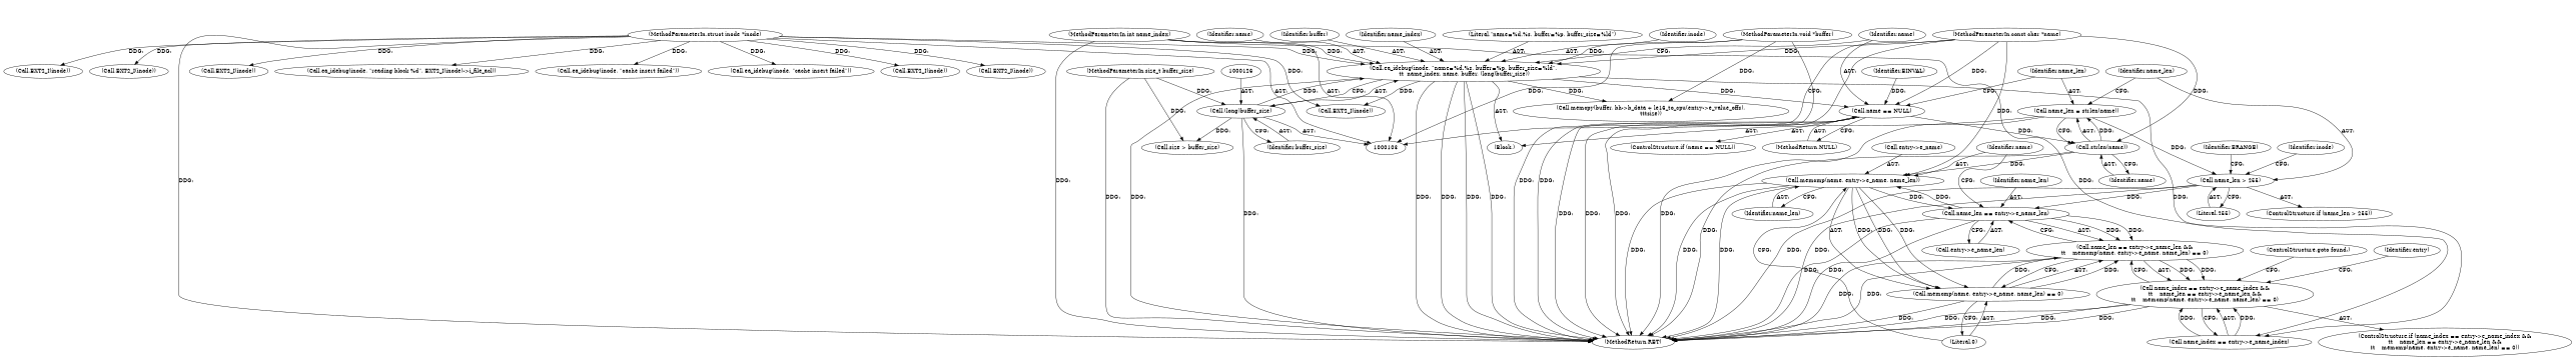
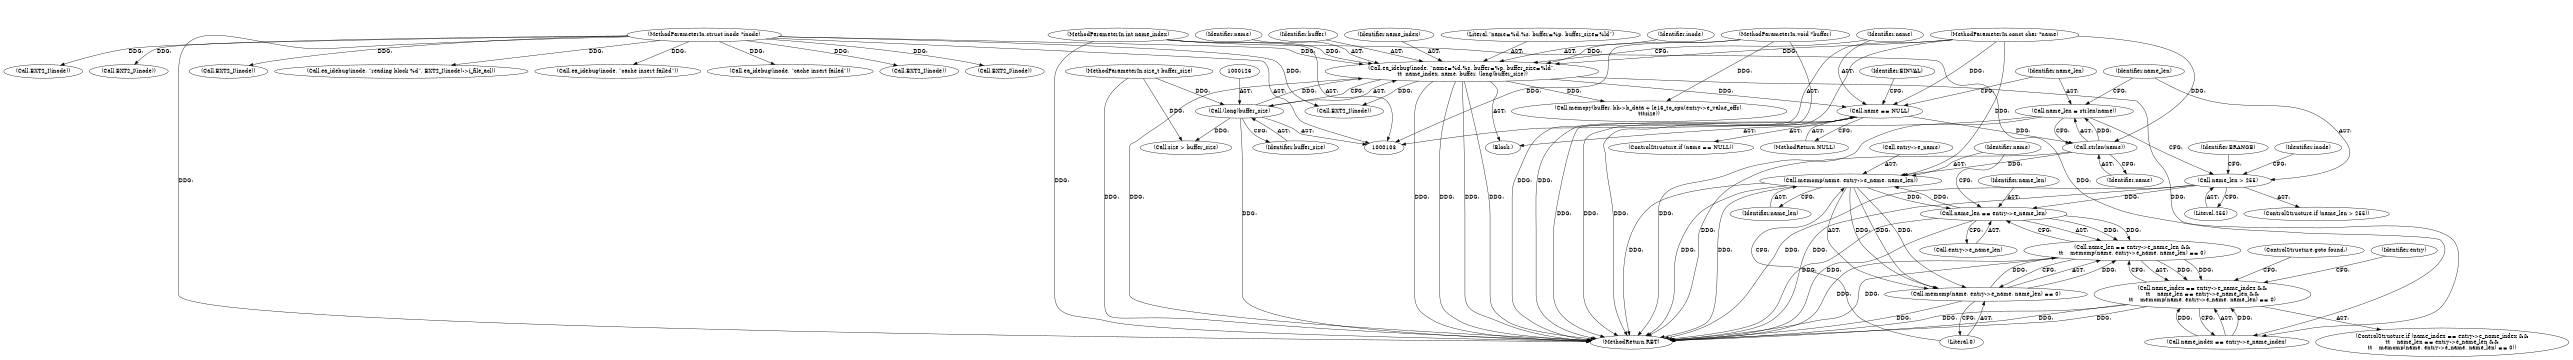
  digraph {
    n1 [label="(Call,name_len = strlen(name))"]
    n2 [label="(Call,strlen(name))"]
    n3 [label="(Call,name_len > 255)"]
    n4 [label="(MethodReturn,RET)"]
    n5 [label="(Block,)"]
    n6 [label="(Call,memcmp(name, entry->e_name, name_len))"]
    n7 [label="(Identifier,name)"]
    n8 [label="(Call,name_len == entry->e_name_len)"]
    n9 [label="(Literal,255)"]
    n10 [label="(ControlStructure,if (name_len > 255))"]
    n11 [label="(Call,memcmp(name, entry->e_name, name_len) == 0)"]
    n12 [label="(Identifier,name_len)"]
    n13 [label="(Call,name == NULL)"]
    n14 [label="(ControlStructure,if (name == NULL))"]
    n15 [label="(MethodReturn,NULL)"]
    n16 [label="(Call,ea_idebug(inode, \"name=%d.%s, buffer=%p, buffer_size=%ld\",\n \t\t  name_index, name, buffer, (long)buffer_size))"]
    n17 [label="(Call,(long)buffer_size)"]
    n18 [label="(Call,name_index == entry->e_name_index)"]
    n19 [label="(Call,memcpy(buffer, bh->b_data + le16_to_cpu(entry->e_value_offs),\n\t\t\tsize))"]
    n20 [label="(Call,EXT2_I(inode))"]
    1000103
    n22 [label="(Identifier,buffer_size)"]
    n23 [label="(Call,size > buffer_size)"]
    n24 [label="(Call,name_index == entry->e_name_index &&\n\t\t    name_len == entry->e_name_len &&\n\t\t    memcmp(name, entry->e_name, name_len) == 0)"]
    n25 [label="(MethodParameterIn,struct inode *inode)"]
    n26 [label="(Call,ea_idebug(inode, \"reading block %d\", EXT2_I(inode)->i_file_acl))"]
    n27 [label="(Call,ea_idebug(inode, \"cache insert failed\"))"]
    n28 [label="(Call,ea_idebug(inode, \"cache insert failed\"))"]
    n29 [label="(Call,EXT2_I(inode))"]
    n30 [label="(Call,EXT2_I(inode))"]
    n31 [label="(Call,EXT2_I(inode))"]
    n32 [label="(Call,EXT2_I(inode))"]
    n33 [label="(Call,EXT2_I(inode))"]
    n34 [label="(MethodParameterIn,int name_index)"]
    n35 [label="(MethodParameterIn,const char *name)"]
    n36 [label="(MethodParameterIn,void *buffer)"]
    n37 [label="(MethodParameterIn,size_t buffer_size)"]
    n38 [label="(Call,name_len == entry->e_name_len &&\n\t\t    memcmp(name, entry->e_name, name_len) == 0)"]
    n39 [label="(Call,entry->e_name_len)"]
    n40 [label="(ControlStructure,if (name_index == entry->e_name_index &&\n\t\t    name_len == entry->e_name_len &&\n\t\t    memcmp(name, entry->e_name, name_len) == 0))"]
    n41 [label="(Literal,0)"]
    n42 [label="(Identifier,inode)"]
    n43 [label="(ControlStructure,goto found;)"]
    n44 [label="(Identifier,name_index)"]
    n45 [label="(Identifier,name)"]
    n46 [label="(Identifier,name_len)"]
    n47 [label="(Call,entry->e_name)"]
    n48 [label="(Identifier,entry)"]
    n49 [label="(Identifier,EINVAL)"]
    n50 [label="(Identifier,name)"]
    n51 [label="(Literal,\"name=%d.%s, buffer=%p, buffer_size=%ld\")"]
    n52 [label="(Identifier,name_len)"]
    n53 [label="(Identifier,ERANGE)"]
    n54 [label="(Identifier,inode)"]
    n55 [label="(Identifier,name_len)"]
    n56 [label="(Identifier,name)"]
    n57 [label="(Identifier,buffer)"]
    1000126
    n1 -> n2 [label="CFG: "]
-   n1 -> n3 [label="DDG: "]
+   n1 -> n3 [label="CFG: "]
    n1 -> n4 [label="DDG: "]
    n1 -> n5 [label="AST: "]
    n2 -> n1 [label="AST: "]
    n2 -> n1 [label="DDG: "]
    n2 -> n4 [label="DDG: "]
    n2 -> n6 [label="DDG: "]
    n2 -> n7 [label="CFG: "]
    n3 -> n4 [label="DDG: "]
    n3 -> n4 [label="DDG: "]
    n3 -> n8 [label="DDG: "]
    n3 -> n9 [label="CFG: "]
    n3 -> n10 [label="AST: "]
    n6 -> n4 [label="DDG: "]
    n6 -> n4 [label="DDG: "]
    n6 -> n4 [label="DDG: "]
    n6 -> n8 [label="DDG: "]
    n6 -> n11 [label="AST: "]
    n6 -> n11 [label="DDG: "]
    n6 -> n11 [label="DDG: "]
    n6 -> n11 [label="DDG: "]
    n6 -> n12 [label="CFG: "]
    n7 -> n2 [label="AST: "]
    n8 -> n4 [label="DDG: "]
    n8 -> n4 [label="DDG: "]
    n8 -> n6 [label="DDG: "]
    n8 -> n38 [label="AST: "]
    n8 -> n38 [label="DDG: "]
    n8 -> n38 [label="DDG: "]
    n8 -> n39 [label="CFG: "]
    n9 -> n3 [label="AST: "]
    n11 -> n4 [label="DDG: "]
    n11 -> n38 [label="AST: "]
    n11 -> n38 [label="DDG: "]
    n11 -> n38 [label="DDG: "]
    n11 -> n41 [label="CFG: "]
    n12 -> n6 [label="AST: "]
    n13 -> n2 [label="DDG: "]
    n13 -> n4 [label="DDG: "]
    n13 -> n4 [label="DDG: "]
    n13 -> n4 [label="DDG: "]
    n13 -> n14 [label="AST: "]
    n13 -> n15 [label="CFG: "]
    n15 -> n13 [label="AST: "]
    n16 -> n4 [label="DDG: "]
    n16 -> n4 [label="DDG: "]
    n16 -> n4 [label="DDG: "]
    n16 -> n4 [label="DDG: "]
    n16 -> n4 [label="DDG: "]
    n16 -> n5 [label="AST: "]
    n16 -> n13 [label="DDG: "]
    n16 -> n17 [label="CFG: "]
    n16 -> n18 [label="DDG: "]
    n16 -> n19 [label="DDG: "]
    n16 -> n20 [label="DDG: "]
    n17 -> n4 [label="DDG: "]
    n17 -> n16 [label="AST: "]
    n17 -> n16 [label="DDG: "]
    n17 -> 1000103 [label="AST: "]
    n17 -> n22 [label="CFG: "]
    n17 -> n23 [label="DDG: "]
    n18 -> n24 [label="AST: "]
    n18 -> n24 [label="DDG: "]
    n18 -> n24 [label="DDG: "]
    n22 -> n17 [label="AST: "]
    n24 -> n4 [label="DDG: "]
    n24 -> n4 [label="DDG: "]
    n24 -> n4 [label="DDG: "]
    n24 -> n18 [label="CFG: "]
    n24 -> n38 [label="CFG: "]
    n24 -> n40 [label="AST: "]
    n25 -> n4 [label="DDG: "]
    n25 -> n16 [label="DDG: "]
    n25 -> n20 [label="DDG: "]
    n25 -> 1000103 [label="AST: "]
    n25 -> n26 [label="DDG: "]
    n25 -> n27 [label="DDG: "]
    n25 -> n28 [label="DDG: "]
    n25 -> n29 [label="DDG: "]
    n25 -> n30 [label="DDG: "]
    n25 -> n31 [label="DDG: "]
    n25 -> n32 [label="DDG: "]
    n25 -> n33 [label="DDG: "]
    n34 -> n4 [label="DDG: "]
    n34 -> n16 [label="DDG: "]
    n34 -> n18 [label="DDG: "]
    n34 -> 1000103 [label="AST: "]
    n35 -> n2 [label="DDG: "]
    n35 -> n4 [label="DDG: "]
    n35 -> n6 [label="DDG: "]
    n35 -> n13 [label="DDG: "]
    n35 -> n16 [label="DDG: "]
-   n35 -> 1000103 [label="CFG: "]
+   n35 -> 1000103 [label="AST: "]
    n36 -> n4 [label="DDG: "]
    n36 -> n16 [label="DDG: "]
    n36 -> n19 [label="DDG: "]
    n36 -> 1000103 [label="DDG: "]
    n37 -> n4 [label="DDG: "]
    n37 -> n17 [label="DDG: "]
    n37 -> n23 [label="DDG: "]
    n38 -> n4 [label="DDG: "]
    n38 -> n4 [label="DDG: "]
    n38 -> n8 [label="CFG: "]
    n38 -> n11 [label="CFG: "]
    n38 -> n24 [label="AST: "]
    n38 -> n24 [label="DDG: "]
    n38 -> n24 [label="DDG: "]
    n39 -> n8 [label="AST: "]
    n41 -> n6 [label="CFG: "]
    n41 -> n11 [label="AST: "]
    n42 -> n3 [label="CFG: "]
    n43 -> n24 [label="CFG: "]
    n44 -> n16 [label="AST: "]
    n45 -> n13 [label="AST: "]
    n45 -> n16 [label="CFG: "]
    n46 -> n1 [label="AST: "]
    n46 -> n13 [label="CFG: "]
    n47 -> n6 [label="AST: "]
    n48 -> n24 [label="CFG: "]
-   n49 -> n13 [label="DDG: "]
+   n49 -> n13 [label="CFG: "]
    n50 -> n6 [label="AST: "]
    n50 -> n8 [label="CFG: "]
    n51 -> n16 [label="AST: "]
    n52 -> n1 [label="CFG: "]
    n52 -> n3 [label="AST: "]
    n53 -> n3 [label="CFG: "]
    n54 -> n16 [label="AST: "]
    n55 -> n8 [label="AST: "]
    n56 -> n16 [label="AST: "]
    n57 -> n16 [label="AST: "]
    1000126 -> n17 [label="AST: "]
  }
